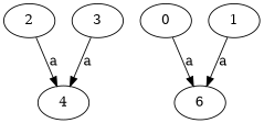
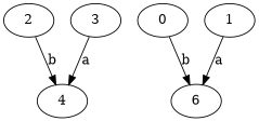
  strict digraph {
    2
    4
    0
    6
    3
    1
-   2 -> 4 [label=a]
-   0 -> 6 [label=a]
+   2 -> 4 [label=b]
+   0 -> 6 [label=b]
    3 -> 4 [label=a]
    1 -> 6 [label=a]
  }
